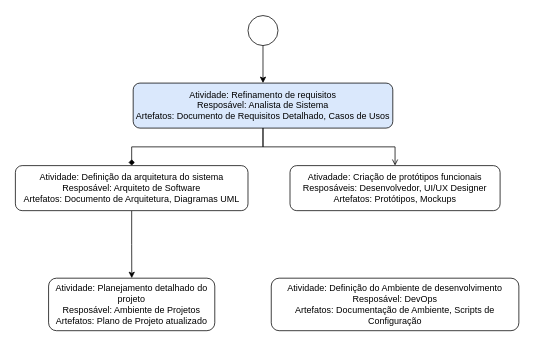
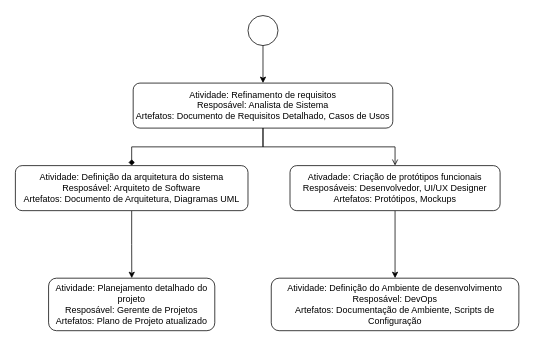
  <mxCell id="0" />
  <mxCell id="1" parent="0" />
  <mxCell id="2" value="" style="edgeStyle=orthogonalEdgeStyle;rounded=0;orthogonalLoop=1;jettySize=auto;html=1;" edge="1" parent="1" source="3" target="6"><mxGeometry relative="1" as="geometry" /></mxCell>
  <mxCell id="3" value="" style="ellipse;whiteSpace=wrap;html=1;aspect=fixed;" vertex="1" parent="1"><mxGeometry x="330" y="20" width="40" height="40" as="geometry" /></mxCell>
  <mxCell id="4" value="" style="edgeStyle=orthogonalEdgeStyle;rounded=0;orthogonalLoop=1;jettySize=auto;html=1;endArrow=diamond;" edge="1" parent="1" source="6" target="8"><mxGeometry relative="1" as="geometry" /></mxCell>
  <mxCell id="5" value="" style="edgeStyle=orthogonalEdgeStyle;rounded=0;orthogonalLoop=1;jettySize=auto;html=1;endArrow=open;" edge="1" parent="1" source="6" target="10"><mxGeometry relative="1" as="geometry" /></mxCell>
- <mxCell id="6" value="Atividade: Refinamento de requisitos&lt;div&gt;Resposável: Analista de Sistema&lt;br&gt;&lt;/div&gt;&lt;div&gt;Artefatos: Documento de Requisitos Detalhado, Casos de Usos&lt;/div&gt;" style="rounded=1;whiteSpace=wrap;html=1;fillColor=#dae8fc;" vertex="1" parent="1"><mxGeometry x="177" y="110" width="346" height="60" as="geometry" /></mxCell>
+ <mxCell id="6" value="Atividade: Refinamento de requisitos&lt;div&gt;Resposável: Analista de Sistema&lt;br&gt;&lt;/div&gt;&lt;div&gt;Artefatos: Documento de Requisitos Detalhado, Casos de Usos&lt;/div&gt;" style="rounded=1;whiteSpace=wrap;html=1;" vertex="1" parent="1"><mxGeometry x="177" y="110" width="346" height="60" as="geometry" /></mxCell>
  <mxCell id="7" value="" style="edgeStyle=orthogonalEdgeStyle;rounded=0;orthogonalLoop=1;jettySize=auto;html=1;" edge="1" parent="1" source="8" target="11"><mxGeometry relative="1" as="geometry" /></mxCell>
  <mxCell id="8" value="Atividade: Definição da arquitetura do sistema&lt;div&gt;Resposável: Arquiteto de Software&lt;/div&gt;&lt;div&gt;Artefatos: Documento de Arquitetura, Diagramas UML&lt;/div&gt;" style="rounded=1;whiteSpace=wrap;html=1;" vertex="1" parent="1"><mxGeometry x="20" y="220" width="310" height="60" as="geometry" /></mxCell>
+ <mxCell id="9" value="" style="edgeStyle=orthogonalEdgeStyle;rounded=0;orthogonalLoop=1;jettySize=auto;html=1;" edge="1" parent="1" source="10" target="12"><mxGeometry relative="1" as="geometry" /></mxCell>
  <mxCell id="10" value="Ativadade: Criação de protótipos funcionais&lt;div&gt;Resposáveis: Desenvolvedor, UI/UX Designer&lt;/div&gt;&lt;div&gt;Artefatos: Protótipos, Mockups&lt;/div&gt;" style="rounded=1;whiteSpace=wrap;html=1;" vertex="1" parent="1"><mxGeometry x="386" y="220" width="280" height="60" as="geometry" /></mxCell>
- <mxCell id="11" value="Atividade: Planejamento detalhado do projeto&lt;div&gt;Resposável: Ambiente de Projetos&lt;/div&gt;&lt;div&gt;Artefatos: Plano de Projeto atualizado&lt;/div&gt;" style="rounded=1;whiteSpace=wrap;html=1;" vertex="1" parent="1"><mxGeometry x="64.25" y="370" width="221.5" height="70" as="geometry" /></mxCell>
+ <mxCell id="11" value="Atividade: Planejamento detalhado do projeto&lt;div&gt;Resposável: Gerente de Projetos&lt;/div&gt;&lt;div&gt;Artefatos: Plano de Projeto atualizado&lt;/div&gt;" style="rounded=1;whiteSpace=wrap;html=1;" vertex="1" parent="1"><mxGeometry x="64.25" y="370" width="221.5" height="70" as="geometry" /></mxCell>
  <mxCell id="12" value="Atividade: Definição do Ambiente de desenvolvimento&lt;div&gt;Resposável: DevOps&lt;/div&gt;&lt;div&gt;Artefatos: Documentação de Ambiente, Scripts de Configuração&lt;/div&gt;" style="rounded=1;whiteSpace=wrap;html=1;" vertex="1" parent="1"><mxGeometry x="361" y="370" width="330" height="70" as="geometry" /></mxCell>
